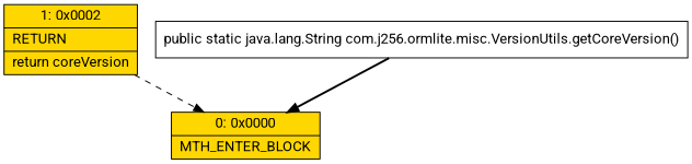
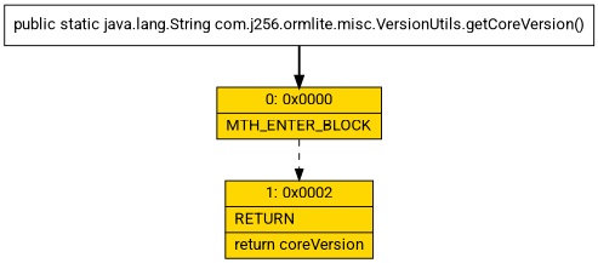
  digraph {
    fontname=Roboto
    node [shape=record style=filled fillcolor=gold fontname=Roboto]
    edge [fontname=Roboto]
    n1 [label="{0\:\ 0x0000|MTH_ENTER_BLOCK\l}"]
    n2 [label="{1\:\ 0x0002|RETURN\l|return coreVersion\l}"]
    n3 [label="{public static java.lang.String com.j256.ormlite.misc.VersionUtils.getCoreVersion() }" fillcolor=white]
-   n2 -> n1 [style=dashed]
+   n1 -> n2 [style=dashed]
    n3 -> n1 [style=bold]
  }
